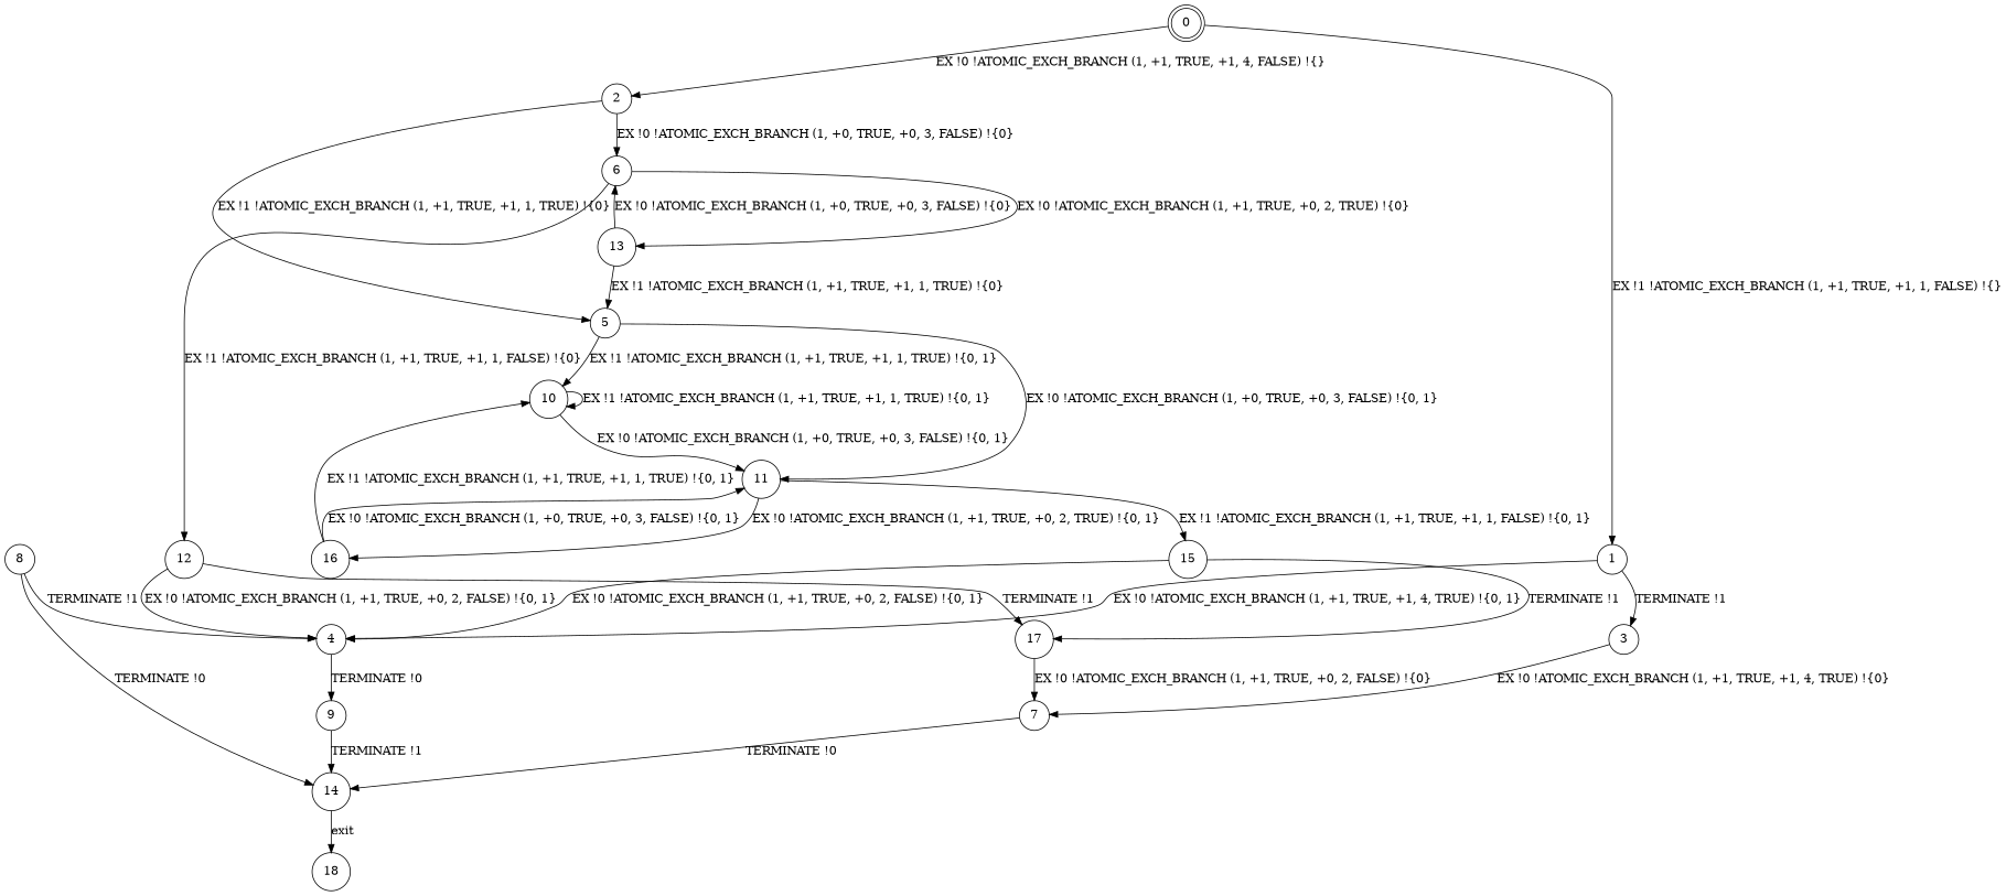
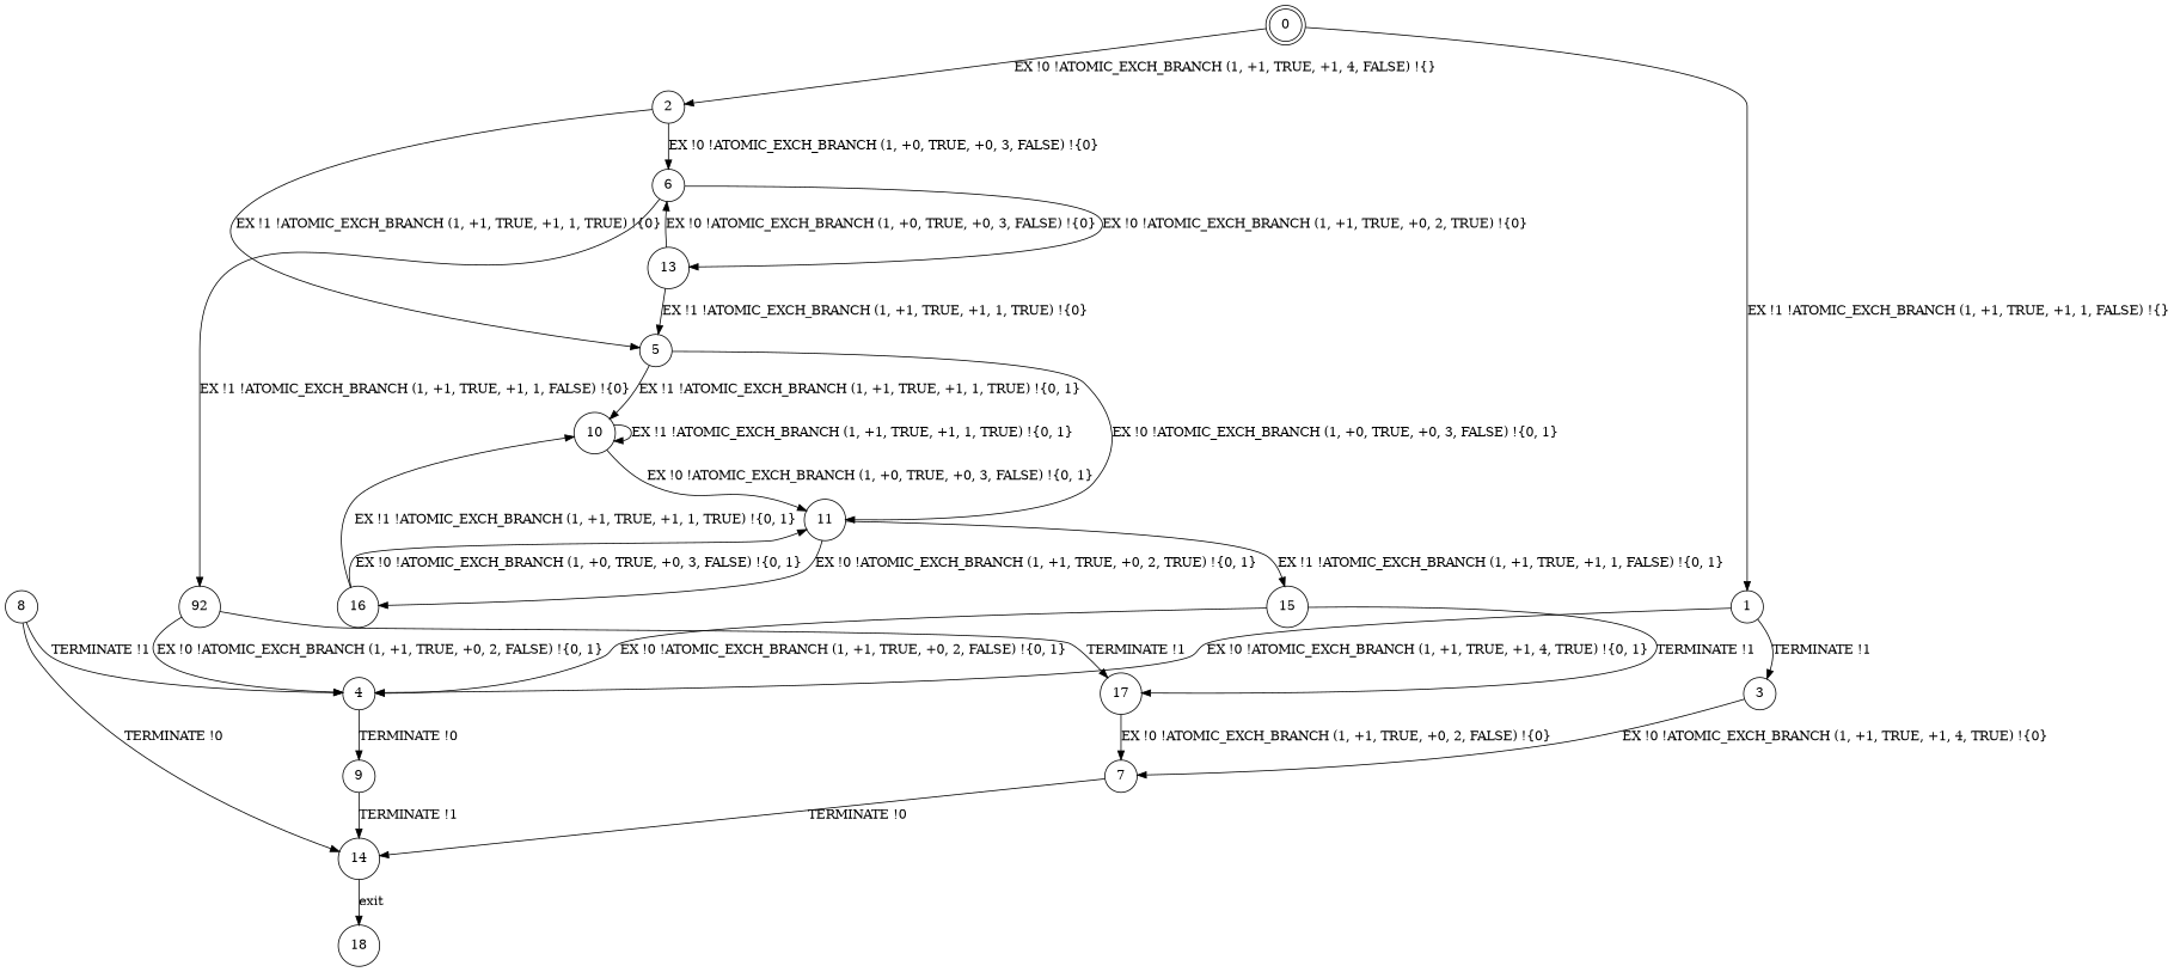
  digraph {
    node [shape=circle]
    0 [peripheries=2]
    1
    2
    3
    4
    5
    6
    7
    9
    10
    11
-   12
+   12 [label=92]
    13
    14
    8
    15
    16
    17
    18
    0 -> 1 [label="EX !1 !ATOMIC_EXCH_BRANCH (1, +1, TRUE, +1, 1, FALSE) !{}"]
    0 -> 2 [label="EX !0 !ATOMIC_EXCH_BRANCH (1, +1, TRUE, +1, 4, FALSE) !{}"]
    1 -> 3 [label="TERMINATE !1"]
    1 -> 4 [label="EX !0 !ATOMIC_EXCH_BRANCH (1, +1, TRUE, +1, 4, TRUE) !{0, 1}"]
    2 -> 5 [label="EX !1 !ATOMIC_EXCH_BRANCH (1, +1, TRUE, +1, 1, TRUE) !{0}"]
    2 -> 6 [label="EX !0 !ATOMIC_EXCH_BRANCH (1, +0, TRUE, +0, 3, FALSE) !{0}"]
    3 -> 7 [label="EX !0 !ATOMIC_EXCH_BRANCH (1, +1, TRUE, +1, 4, TRUE) !{0}"]
    4 -> 9 [label="TERMINATE !0"]
    5 -> 10 [label="EX !1 !ATOMIC_EXCH_BRANCH (1, +1, TRUE, +1, 1, TRUE) !{0, 1}"]
    5 -> 11 [label="EX !0 !ATOMIC_EXCH_BRANCH (1, +0, TRUE, +0, 3, FALSE) !{0, 1}"]
    6 -> 12 [label="EX !1 !ATOMIC_EXCH_BRANCH (1, +1, TRUE, +1, 1, FALSE) !{0}"]
    6 -> 13 [label="EX !0 !ATOMIC_EXCH_BRANCH (1, +1, TRUE, +0, 2, TRUE) !{0}"]
    7 -> 14 [label="TERMINATE !0"]
    9 -> 14 [label="TERMINATE !1"]
    10 -> 10 [label="EX !1 !ATOMIC_EXCH_BRANCH (1, +1, TRUE, +1, 1, TRUE) !{0, 1}"]
    10 -> 11 [label="EX !0 !ATOMIC_EXCH_BRANCH (1, +0, TRUE, +0, 3, FALSE) !{0, 1}"]
    11 -> 15 [label="EX !1 !ATOMIC_EXCH_BRANCH (1, +1, TRUE, +1, 1, FALSE) !{0, 1}"]
    11 -> 16 [label="EX !0 !ATOMIC_EXCH_BRANCH (1, +1, TRUE, +0, 2, TRUE) !{0, 1}"]
    12 -> 4 [label="EX !0 !ATOMIC_EXCH_BRANCH (1, +1, TRUE, +0, 2, FALSE) !{0, 1}"]
    12 -> 17 [label="TERMINATE !1"]
    13 -> 5 [label="EX !1 !ATOMIC_EXCH_BRANCH (1, +1, TRUE, +1, 1, TRUE) !{0}"]
    13 -> 6 [label="EX !0 !ATOMIC_EXCH_BRANCH (1, +0, TRUE, +0, 3, FALSE) !{0}"]
    14 -> 18 [label=exit]
    8 -> 4 [label="TERMINATE !1"]
    8 -> 14 [label="TERMINATE !0"]
    15 -> 4 [label="EX !0 !ATOMIC_EXCH_BRANCH (1, +1, TRUE, +0, 2, FALSE) !{0, 1}"]
    15 -> 17 [label="TERMINATE !1"]
    16 -> 10 [label="EX !1 !ATOMIC_EXCH_BRANCH (1, +1, TRUE, +1, 1, TRUE) !{0, 1}"]
    16 -> 11 [label="EX !0 !ATOMIC_EXCH_BRANCH (1, +0, TRUE, +0, 3, FALSE) !{0, 1}"]
    17 -> 7 [label="EX !0 !ATOMIC_EXCH_BRANCH (1, +1, TRUE, +0, 2, FALSE) !{0}"]
  }
